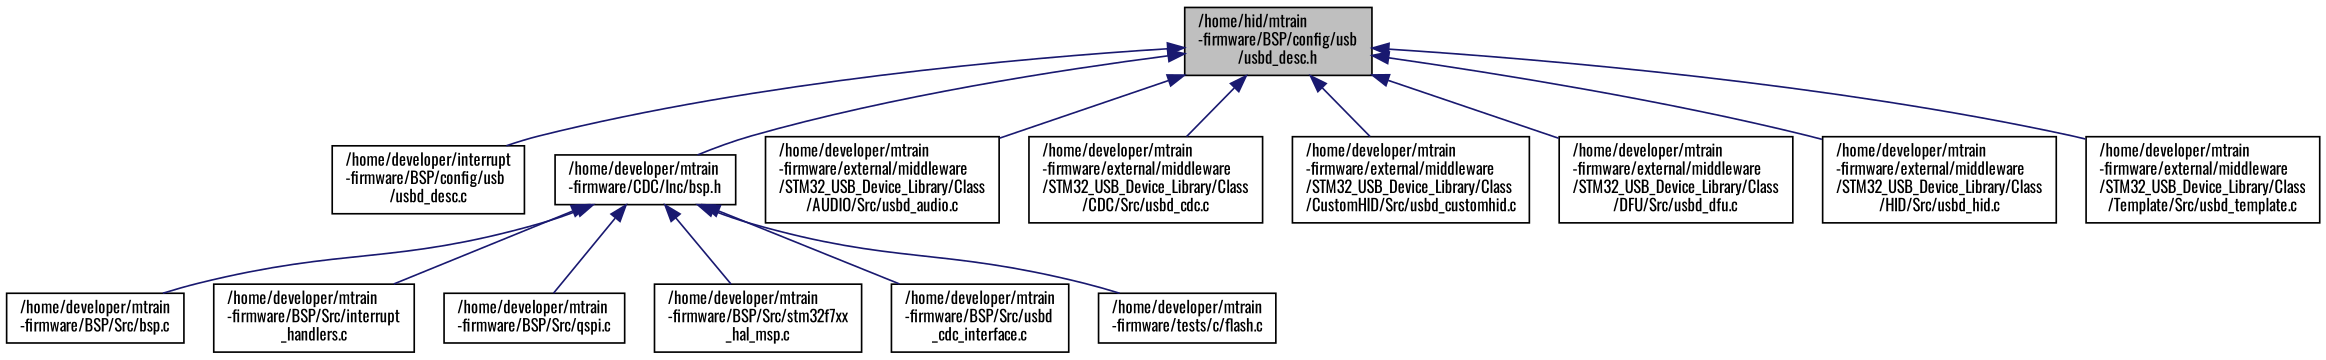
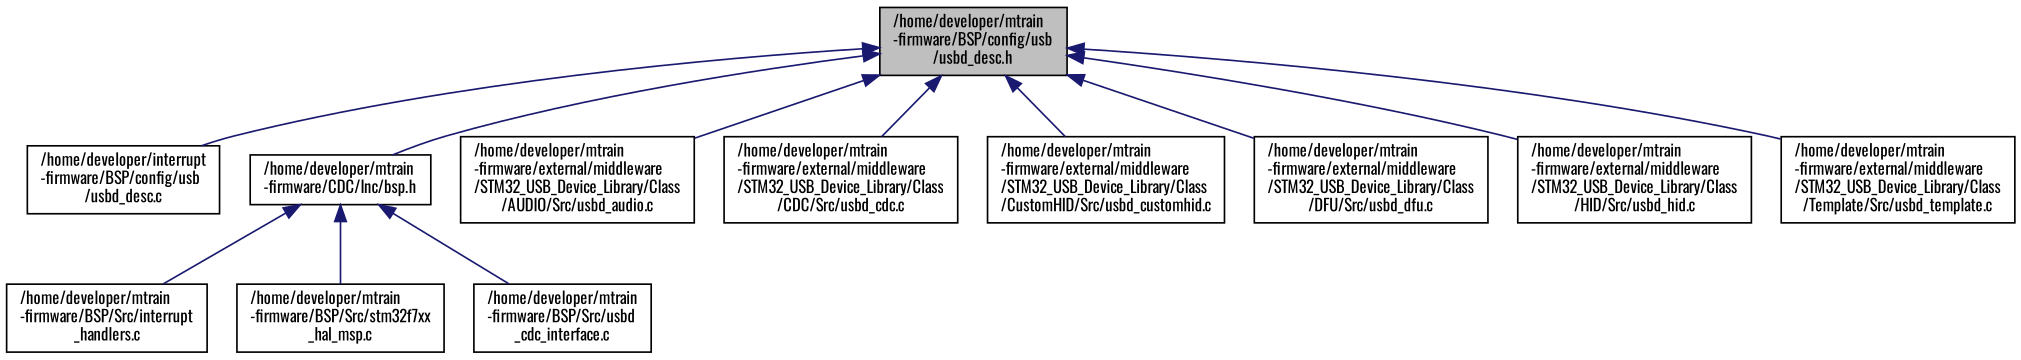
  digraph {
    fontname=Oswald
    node [color=black fillcolor=white fontname=Oswald fontsize=10 shape=record style=filled]
    edge [color=midnightblue dir=back fontname=Oswald fontsize=10 labelfontname=Helvetica labelfontsize=10 style=solid]
-   n1 [fillcolor=grey75 fontcolor=black height=0.2 label="/home/hid/mtrain\l-firmware/BSP/config/usb\l/usbd_desc.h" width=0.4]
+   n1 [fillcolor=grey75 fontcolor=black height=0.2 label="/home/developer/mtrain\l-firmware/BSP/config/usb\l/usbd_desc.h" width=0.4]
    n2 [height=0.2 label="/home/developer/interrupt\l-firmware/BSP/config/usb\l/usbd_desc.c" width=0.4]
    n3 [height=0.2 label="/home/developer/mtrain\l-firmware/CDC/Inc/bsp.h" width=0.4]
    n4 [height=0.2 label="/home/developer/mtrain\l-firmware/external/middleware\l/STM32_USB_Device_Library/Class\l/AUDIO/Src/usbd_audio.c" width=0.4]
    n5 [height=0.2 label="/home/developer/mtrain\l-firmware/external/middleware\l/STM32_USB_Device_Library/Class\l/CDC/Src/usbd_cdc.c" width=0.4]
    n6 [height=0.2 label="/home/developer/mtrain\l-firmware/external/middleware\l/STM32_USB_Device_Library/Class\l/CustomHID/Src/usbd_customhid.c" width=0.4]
    n7 [height=0.2 label="/home/developer/mtrain\l-firmware/external/middleware\l/STM32_USB_Device_Library/Class\l/DFU/Src/usbd_dfu.c" width=0.4]
    n8 [height=0.2 label="/home/developer/mtrain\l-firmware/external/middleware\l/STM32_USB_Device_Library/Class\l/HID/Src/usbd_hid.c" width=0.4]
    n9 [height=0.2 label="/home/developer/mtrain\l-firmware/external/middleware\l/STM32_USB_Device_Library/Class\l/Template/Src/usbd_template.c" width=0.4]
-   n10 [height=0.2 label="/home/developer/mtrain\l-firmware/BSP/Src/bsp.c" width=0.4]
    n11 [height=0.2 label="/home/developer/mtrain\l-firmware/BSP/Src/interrupt\l_handlers.c" width=0.4]
-   n12 [height=0.2 label="/home/developer/mtrain\l-firmware/BSP/Src/qspi.c" width=0.4]
    n13 [height=0.2 label="/home/developer/mtrain\l-firmware/BSP/Src/stm32f7xx\l_hal_msp.c" width=0.4]
    n14 [height=0.2 label="/home/developer/mtrain\l-firmware/BSP/Src/usbd\l_cdc_interface.c" width=0.4]
-   n15 [height=0.2 label="/home/developer/mtrain\l-firmware/tests/c/flash.c" width=0.4]
    n1 -> n2
    n1 -> n3
    n1 -> n4
    n1 -> n5
    n1 -> n6
    n1 -> n7
    n1 -> n8
    n1 -> n9
-   n3 -> n10
    n3 -> n11
-   n3 -> n12
    n3 -> n13
    n3 -> n14
-   n3 -> n15
  }
